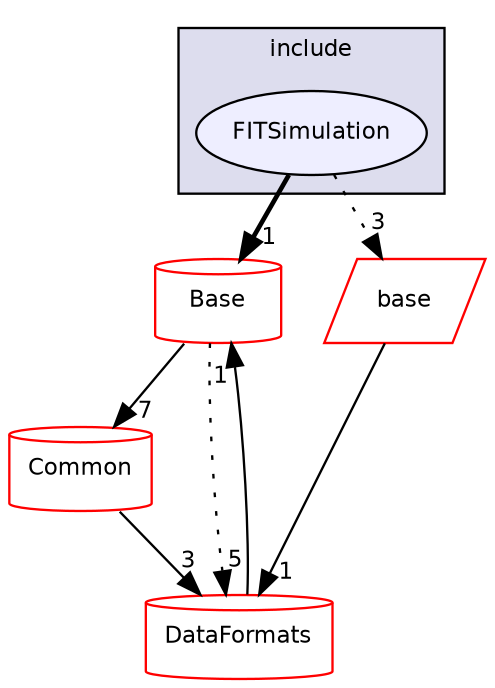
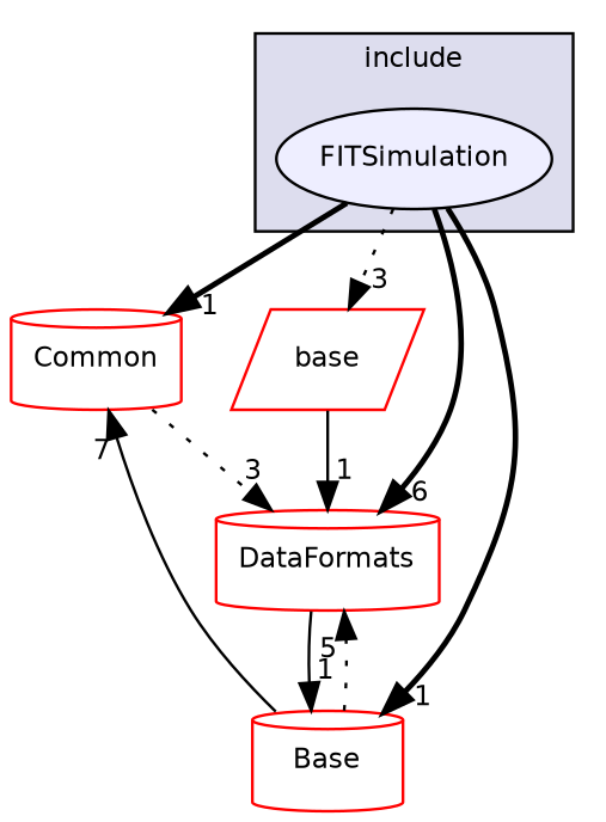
  digraph {
    compound=true
    node [fontname=Helvetica fontsize=10 shape=cylinder color=red]
    edge [headlabel=1 labeldistance=1.5 labelfontname=Helvetica labelfontsize=10 style=solid]
    n1 [fillcolor="#eeeeff" label=FITSimulation pencolor=black shape=ellipse style=filled color=""]
    n2 [label=Common]
    n3 [label=Base]
    n4 [label=base shape=parallelogram]
    n5 [label=DataFormats]
    subgraph cluster_1 {
      bgcolor="#ddddee"
      fontname=Helvetica
      fontsize=10
      label=include
      pencolor=black
      n1
    }
+   n1 -> n2 [style=bold]
    n1 -> n3 [style=bold]
    n1 -> n4 [headlabel=3 style=dotted]
-   n2 -> n5 [headlabel=3]
+   n1 -> n5 [headlabel=6 style=bold]
+   n2 -> n5 [headlabel=3 style=dotted]
    n3 -> n2 [headlabel=7]
    n3 -> n5 [headlabel=5 style=dotted]
    n4 -> n5
    n5 -> n3
  }
